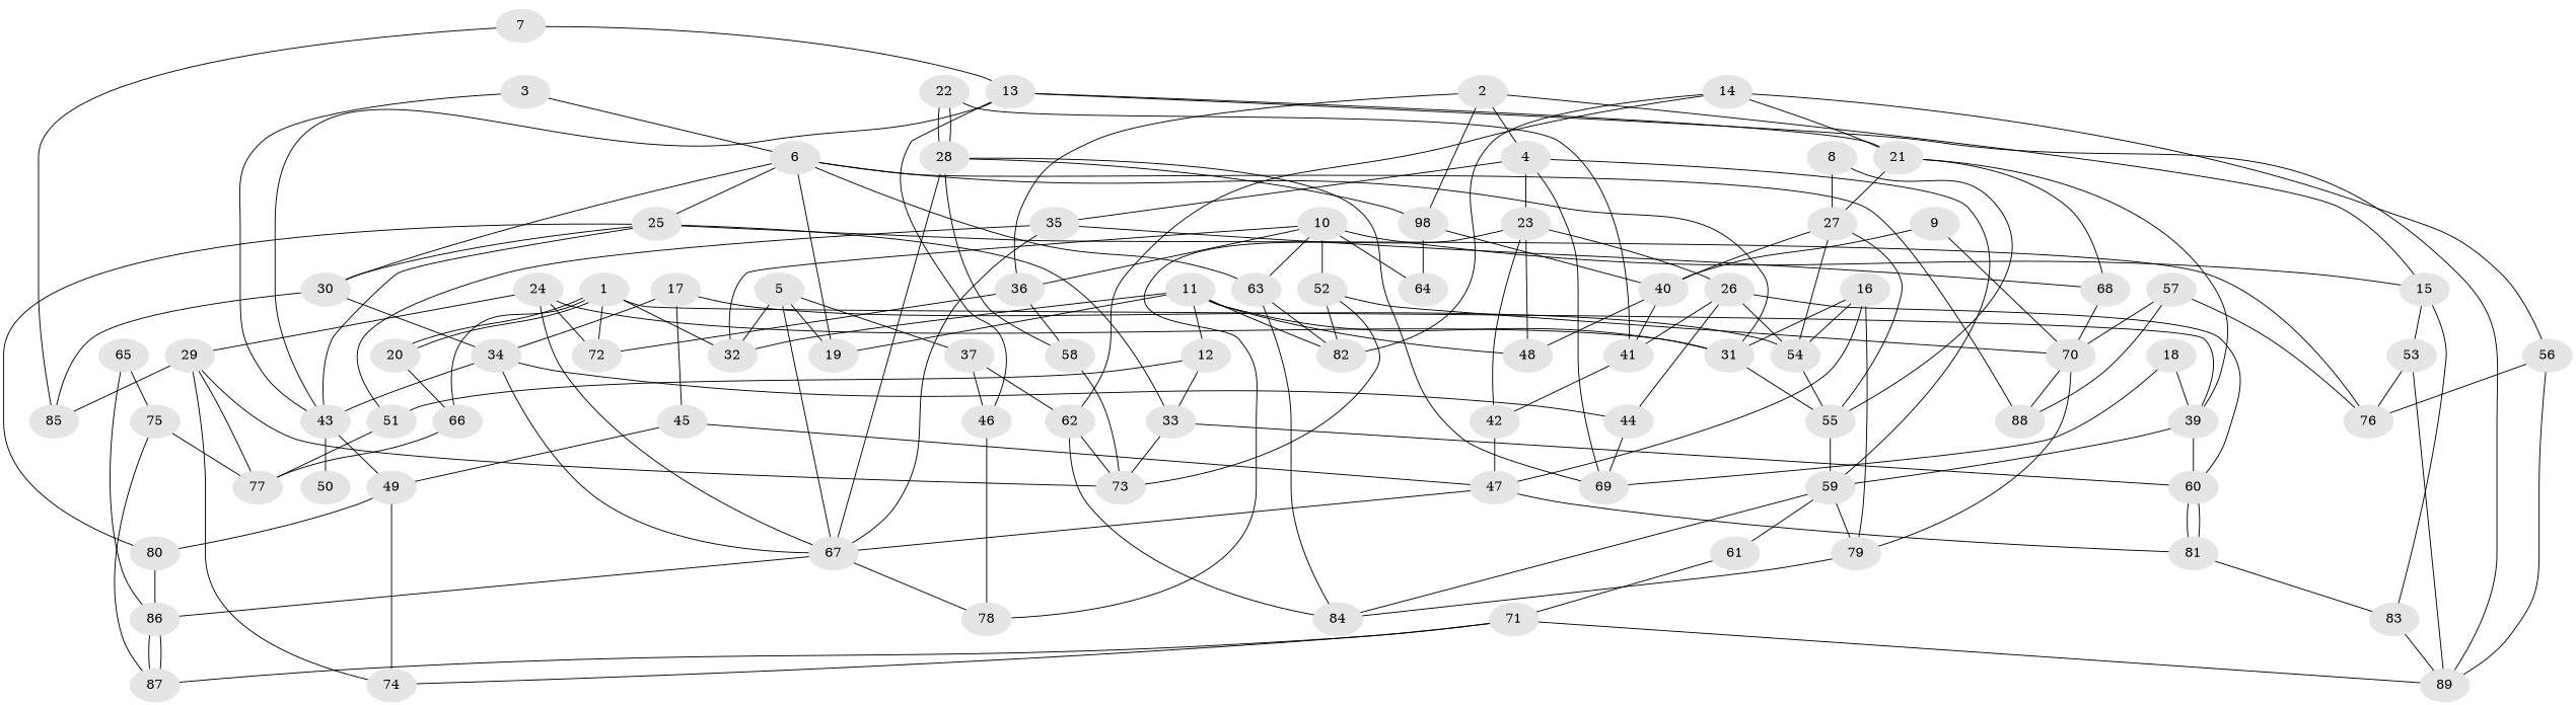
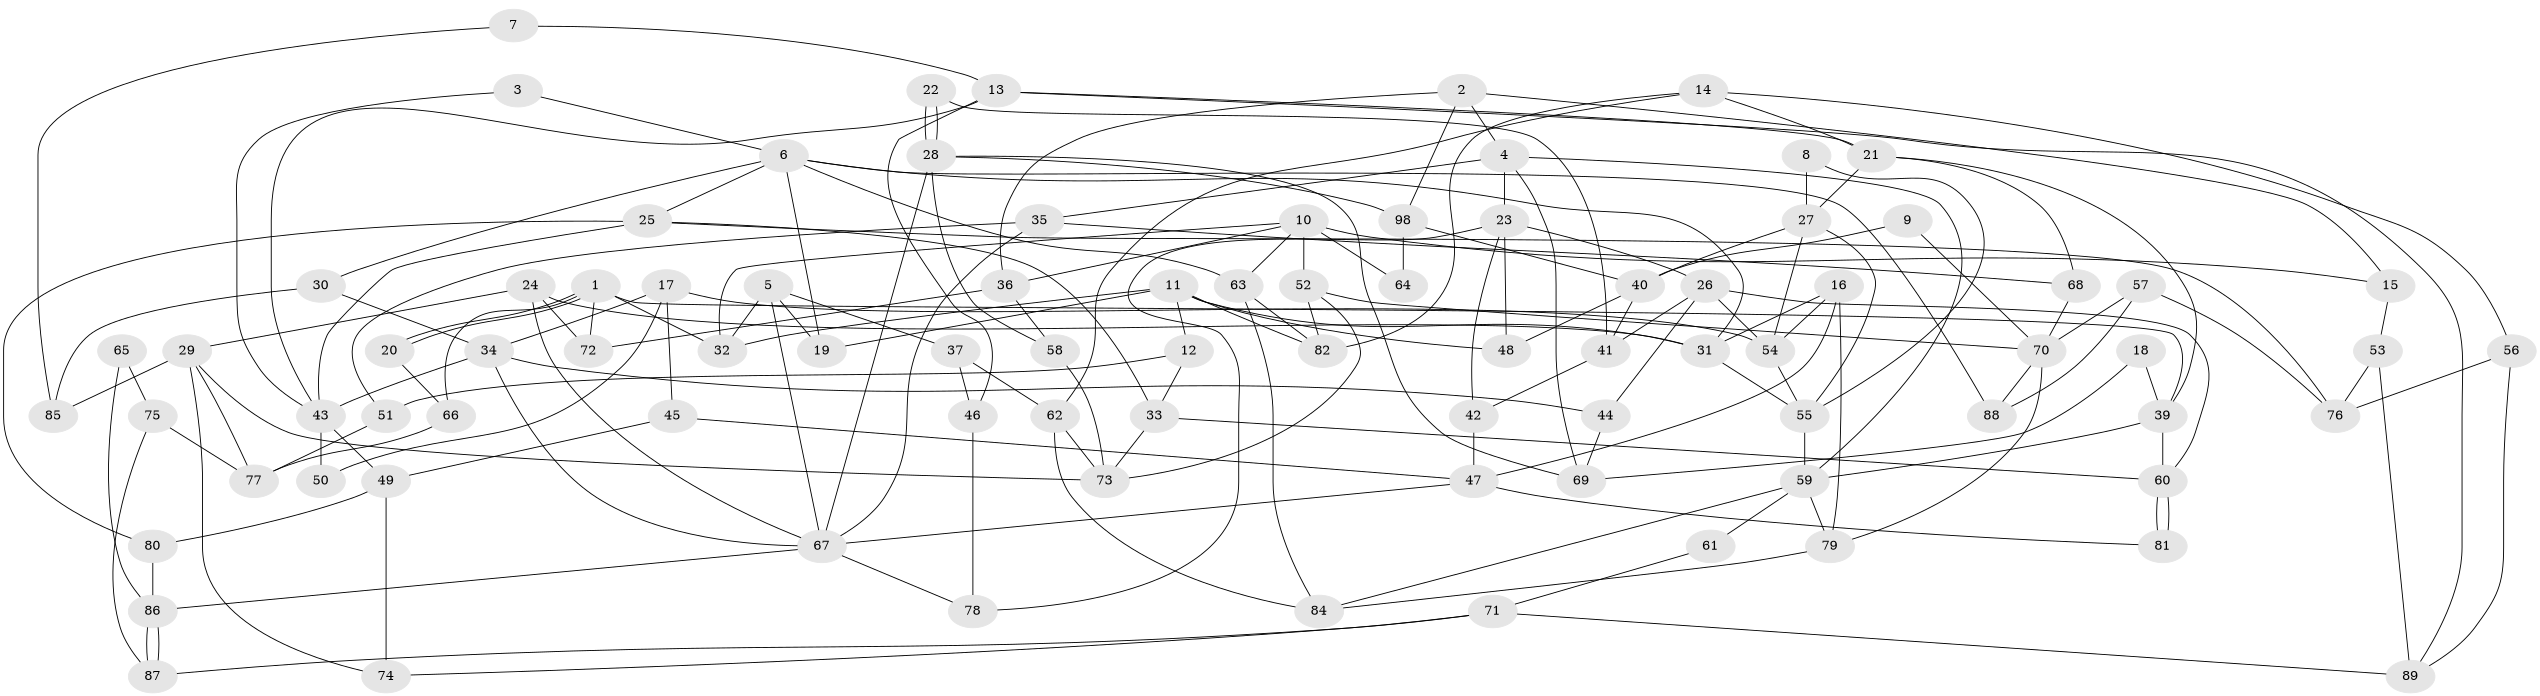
  graph {
    node [color=gray90 style=filled]
    1
    20
    32
    39
    66
    72
    59
    60
    77
    2
    4
    15
    36
    n14 [label=98]
    23
    35
    69
    53
-   83
    58
    40
    64
    3
    6
    43
    19
    25
    30
    31
    63
    88
    50
    49
    48
    26
    42
    78
    67
    51
    68
    79
    61
    84
    5
    37
    46
    62
    86
    33
    76
    80
    85
    34
    55
    82
    7
    13
    21
    89
    8
    27
    54
    9
    70
    41
    10
    52
    73
    11
    12
    14
    56
    16
    47
    81
    17
    45
    44
    18
    22
    28
    24
    29
    74
    57
    71
    87
    65
    75
    1 -- 20
    1 -- 20
    1 -- 32
    1 -- 39
    1 -- 66
    1 -- 72
    20 -- 66
    39 -- 59
    39 -- 60
    66 -- 77
    59 -- 79
    59 -- 61
    59 -- 84
    60 -- 81
    60 -- 81
    2 -- 4
    2 -- 15
    2 -- 36
    2 -- n14
    4 -- 59
    4 -- 23
    4 -- 35
    4 -- 69
    15 -- 53
-   15 -- 83
    36 -- 72
    36 -- 58
    n14 -- 40
    n14 -- 64
    23 -- 48
    23 -- 26
    23 -- 42
    23 -- 78
    35 -- 67
    35 -- 51
    35 -- 68
    53 -- 76
    53 -- 89
-   83 -- 89
    58 -- 73
    40 -- 48
    40 -- 41
    3 -- 6
    3 -- 43
    6 -- 19
    6 -- 25
    6 -- 30
    6 -- 31
    6 -- 63
    6 -- 88
    43 -- 50
    43 -- 49
    25 -- 43
-   25 -- 30
    25 -- 33
    25 -- 76
    25 -- 80
    30 -- 85
    30 -- 34
    31 -- 55
    63 -- 84
    63 -- 82
    49 -- 80
    49 -- 74
    26 -- 60
    26 -- 54
    26 -- 41
    26 -- 44
    42 -- 47
    67 -- 78
    67 -- 86
    51 -- 77
    68 -- 70
    79 -- 84
    61 -- 71
    5 -- 32
    5 -- 19
    5 -- 67
    5 -- 37
    37 -- 46
    37 -- 62
    46 -- 78
    62 -- 84
    62 -- 73
    86 -- 87
    86 -- 87
    33 -- 60
    33 -- 73
    80 -- 86
    34 -- 43
    34 -- 67
    34 -- 44
    55 -- 59
    7 -- 85
    7 -- 13
    13 -- 43
    13 -- 46
    13 -- 21
    13 -- 89
    21 -- 39
    21 -- 68
    21 -- 27
    8 -- 55
    8 -- 27
    27 -- 40
    27 -- 55
    27 -- 54
    54 -- 55
    9 -- 40
    9 -- 70
    70 -- 88
    70 -- 79
    41 -- 42
    10 -- 32
    10 -- 15
    10 -- 36
    10 -- 64
    10 -- 63
    10 -- 52
    52 -- 82
    52 -- 70
    52 -- 73
    11 -- 32
    11 -- 19
    11 -- 31
    11 -- 48
    11 -- 82
    11 -- 12
    12 -- 51
    12 -- 33
    14 -- 62
    14 -- 82
    14 -- 21
    14 -- 56
    56 -- 76
    56 -- 89
    16 -- 31
    16 -- 79
    16 -- 54
    16 -- 47
    47 -- 67
    47 -- 81
-   81 -- 83
+   17 -- 50
    17 -- 34
    17 -- 54
    17 -- 45
    45 -- 49
    45 -- 47
    44 -- 69
    18 -- 39
    18 -- 69
    22 -- 41
    22 -- 28
    22 -- 28
    28 -- n14
    28 -- 69
    28 -- 58
    28 -- 67
    24 -- 72
    24 -- 31
    24 -- 67
    24 -- 29
    29 -- 77
    29 -- 85
    29 -- 73
    29 -- 74
    57 -- 88
    57 -- 76
    57 -- 70
    71 -- 89
    71 -- 74
    71 -- 87
    65 -- 86
    65 -- 75
    75 -- 77
    75 -- 87
  }
